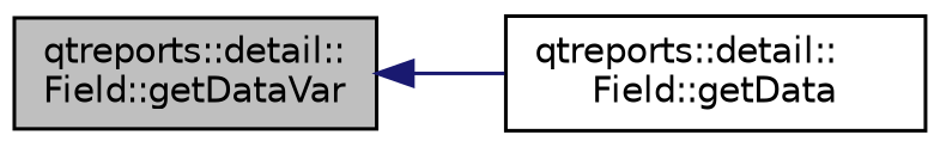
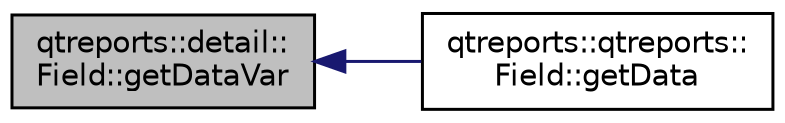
  digraph {
    rankdir=LR
    node [color=black fontname=Helvetica fontsize=10 shape=record]
    n1 [fillcolor=grey75 fontcolor=black height=0.2 label="qtreports::detail::\lField::getDataVar" style=filled width=0.4]
-   n2 [height=0.2 label="qtreports::detail::\lField::getData" width=0.4]
+   n2 [height=0.2 label="qtreports::qtreports::\lField::getData" width=0.4]
    n1 -> n2 [color=midnightblue dir=back fontname=Helvetica fontsize=10 labelfontname=Helvetica labelfontsize=10 style=solid]
  }
